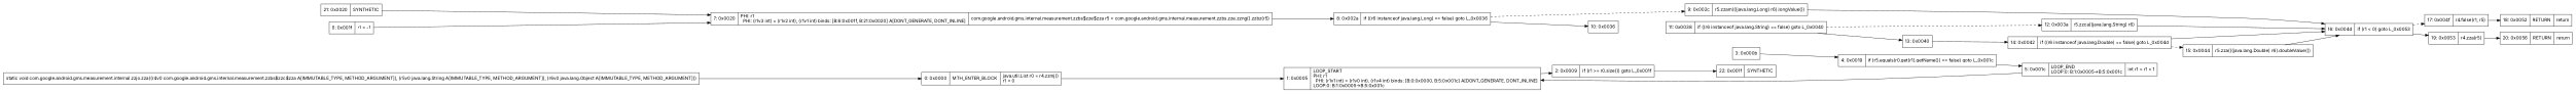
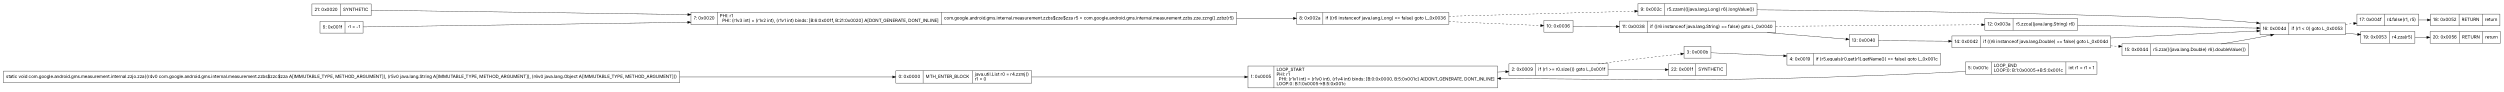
  digraph {
    fontname=Inter
    rankdir=LR
    node [fontname=Inter shape=record]
    edge [fontname=Inter]
    n1 [label="{0\:\ 0x0000|MTH_ENTER_BLOCK\l|java.util.List r0 = r4.zzmj()\lr1 = 0\l}"]
    n2 [label="{1\:\ 0x0005|LOOP_START\lPHI: r1 \l  PHI: (r1v1 int) = (r1v0 int), (r1v4 int) binds: [B:0:0x0000, B:5:0x001c] A[DONT_GENERATE, DONT_INLINE]\lLOOP:0: B:1:0x0005\-\>B:5:0x001c\l}"]
    n3 [label="{2\:\ 0x0009|if (r1 \>= r0.size()) goto L_0x001f\l}"]
    n4 [label="{3\:\ 0x000b}"]
    n5 [label="{22\:\ 0x001f|SYNTHETIC\l}"]
    n6 [label="{4\:\ 0x0019|if (r5.equals(r0.get(r1).getName()) == false) goto L_0x001c\l}"]
    n7 [label="{5\:\ 0x001c|LOOP_END\lLOOP:0: B:1:0x0005\-\>B:5:0x001c\l|int r1 = r1 + 1\l}"]
    n8 [label="{21\:\ 0x0020|SYNTHETIC\l}"]
    n9 [label="{7\:\ 0x0020|PHI: r1 \l  PHI: (r1v3 int) = (r1v2 int), (r1v1 int) binds: [B:6:0x001f, B:21:0x0020] A[DONT_GENERATE, DONT_INLINE]\l|com.google.android.gms.internal.measurement.zzbs$zze$zza r5 = com.google.android.gms.internal.measurement.zzbs.zze.zzng().zzbz(r5)\l}"]
    n10 [label="{6\:\ 0x001f|r1 = \-1\l}"]
    n11 [label="{8\:\ 0x002a|if ((r6 instanceof java.lang.Long) == false) goto L_0x0036\l}"]
    n12 [label="{9\:\ 0x002c|r5.zzam(((java.lang.Long) r6).longValue())\l}"]
    n13 [label="{10\:\ 0x0036}"]
    n14 [label="{16\:\ 0x004d|if (r1 \< 0) goto L_0x0053\l}"]
    n15 [label="{11\:\ 0x0038|if ((r6 instanceof java.lang.String) == false) goto L_0x0040\l}"]
    n16 [label="{17\:\ 0x004f|r4.false(r1, r5)\l}"]
    n17 [label="{19\:\ 0x0053|r4.zza(r5)\l}"]
    n18 [label="{12\:\ 0x003a|r5.zzca((java.lang.String) r6)\l}"]
    n19 [label="{13\:\ 0x0040}"]
    n20 [label="{14\:\ 0x0042|if ((r6 instanceof java.lang.Double) == false) goto L_0x004d\l}"]
    n21 [label="{15\:\ 0x0044|r5.zza(((java.lang.Double) r6).doubleValue())\l}"]
    n22 [label="{18\:\ 0x0052|RETURN\l|return\l}"]
    n23 [label="{20\:\ 0x0056|RETURN\l|return\l}"]
    n24 [label="{static void com.google.android.gms.measurement.internal.zzjo.zza((r4v0 com.google.android.gms.internal.measurement.zzbs$zzc$zza A[IMMUTABLE_TYPE, METHOD_ARGUMENT]), (r5v0 java.lang.String A[IMMUTABLE_TYPE, METHOD_ARGUMENT]), (r6v0 java.lang.Object A[IMMUTABLE_TYPE, METHOD_ARGUMENT])) }"]
    n1 -> n2
    n2 -> n3
+   n3 -> n4 [style=dashed]
    n3 -> n5
    n4 -> n6
-   n6 -> n7
    n7 -> n2
    n8 -> n9
    n9 -> n11
    n10 -> n9
    n11 -> n12 [style=dashed]
-   n11 -> n13
+   n11 -> n13 [style=dashed]
    n12 -> n14
+   n13 -> n15
    n14 -> n16 [style=dashed]
    n14 -> n17
    n15 -> n18 [style=dashed]
    n15 -> n19
    n16 -> n22
    n17 -> n23
    n18 -> n14
    n19 -> n20
    n20 -> n14
    n20 -> n21 [style=dashed]
    n21 -> n14
    n24 -> n1
  }
